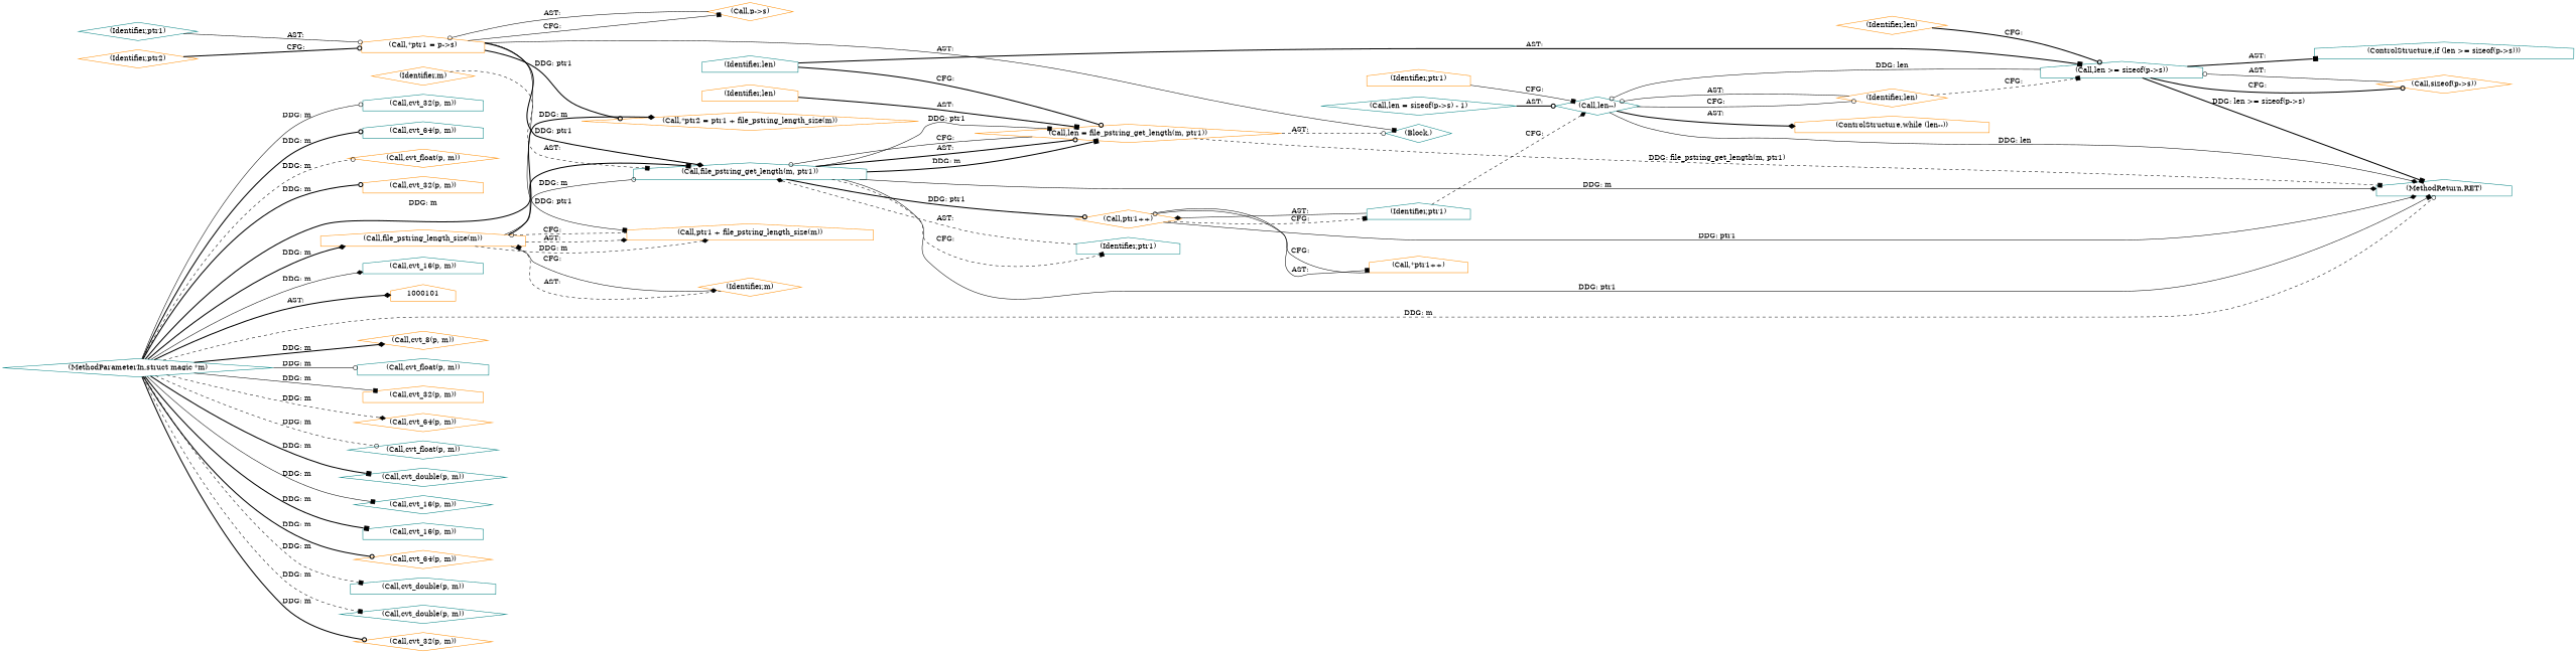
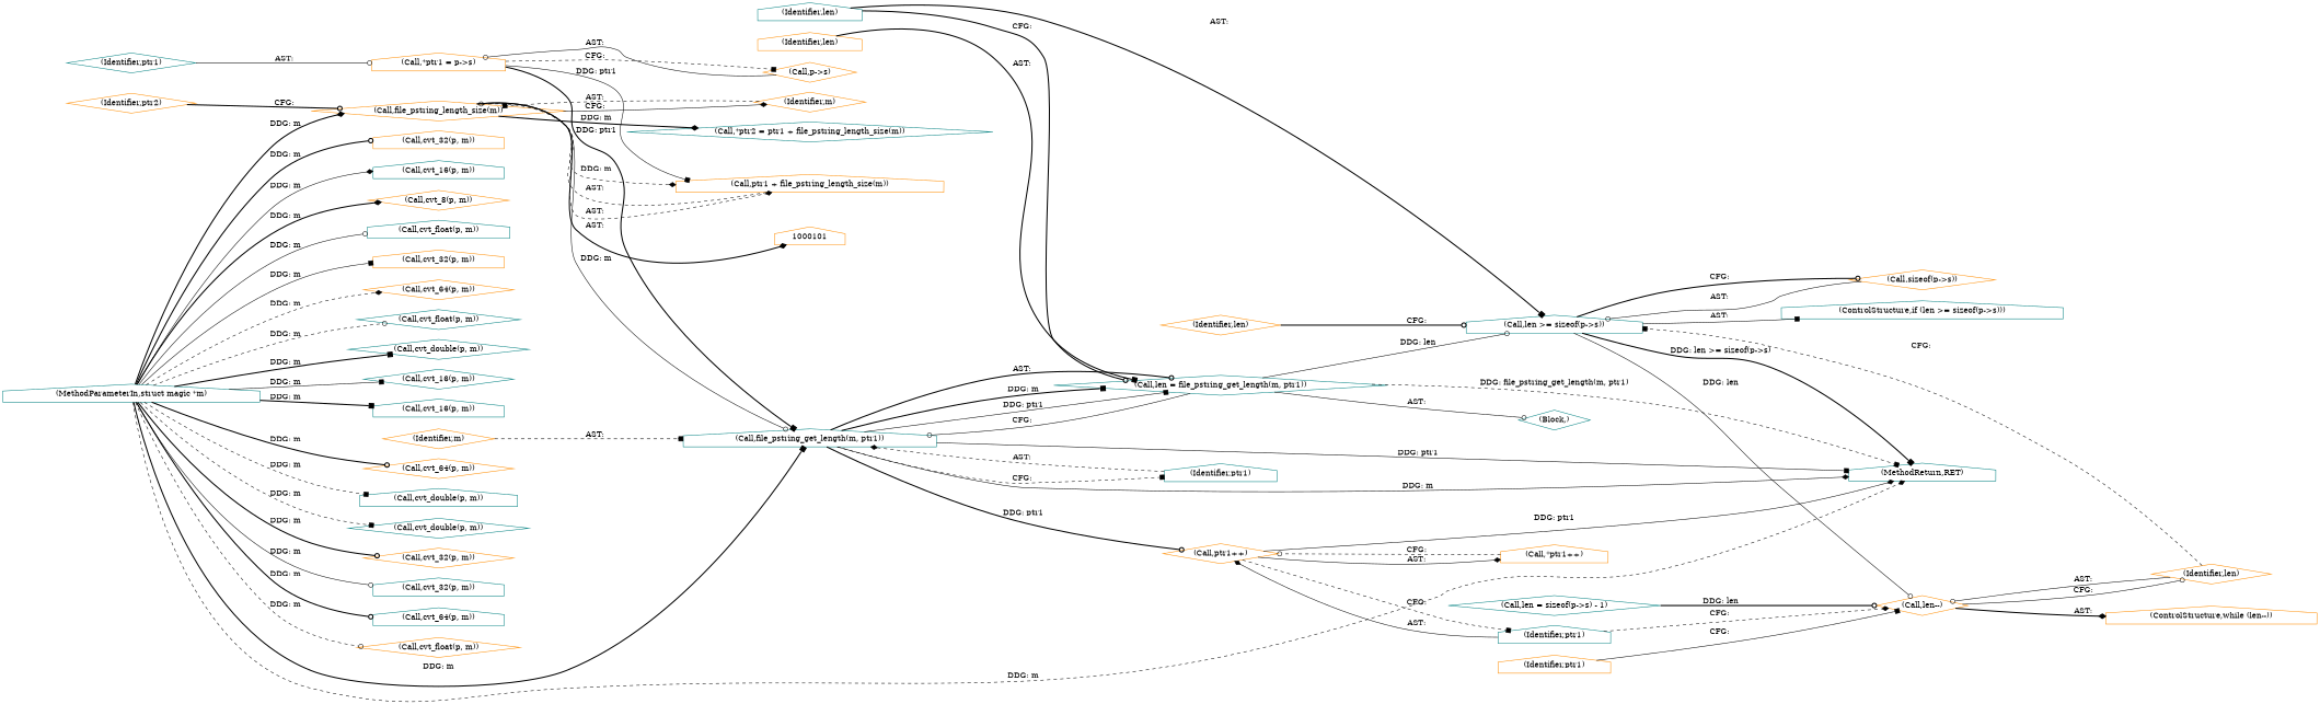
  digraph {
    rankdir=LR
    node [color=darkorange shape=diamond]
    edge [arrowhead=odot style=solid]
    n1 [color=teal label="(Call,file_pstring_get_length(m, ptr1))" shape=house]
-   n2 [label="(Call,len = file_pstring_get_length(m, ptr1))"]
+   n2 [color=teal label="(Call,len = file_pstring_get_length(m, ptr1))"]
    n3 [label="(Call,ptr1++)"]
    n4 [color=teal label="(MethodReturn,RET)" shape=house]
    n5 [color=teal label="(Identifier,ptr1)" shape=house]
    n6 [color=teal label="(Block,)"]
    n7 [color=teal label="(Call,len >= sizeof(p->s))" shape=house]
    n8 [color=teal label="(Identifier,ptr1)" shape=house]
    n9 [label="(Call,*ptr1++)" shape=house]
-   n10 [label="(Call,file_pstring_length_size(m))" shape=house]
+   n10 [label="(Call,file_pstring_length_size(m))"]
    n11 [label="(Identifier,m)"]
-   n12 [label="(Call,*ptr2 = ptr1 + file_pstring_length_size(m))"]
+   n12 [color=teal label="(Call,*ptr2 = ptr1 + file_pstring_length_size(m))"]
    n13 [label="(Call,ptr1 + file_pstring_length_size(m))" shape=house]
-   n14 [color=teal label="(MethodParameterIn,struct magic *m)"]
+   n14 [color=teal label="(MethodParameterIn,struct magic *m)" shape=house]
    n15 [label="(Call,cvt_8(p, m))"]
    n16 [color=teal label="(Call,cvt_float(p, m))" shape=house]
    n17 [label="(Call,cvt_32(p, m))" shape=house]
    n18 [label="(Call,cvt_64(p, m))"]
    n19 [color=teal label="(Call,cvt_float(p, m))"]
    n20 [color=teal label="(Call,cvt_double(p, m))"]
    n21 [color=teal label="(Call,cvt_16(p, m))"]
    n22 [color=teal label="(Call,cvt_16(p, m))" shape=house]
    n23 [label="(Call,cvt_64(p, m))"]
    n24 [color=teal label="(Call,cvt_double(p, m))" shape=house]
    n25 [color=teal label="(Call,cvt_double(p, m))"]
    n26 [label="(Call,cvt_32(p, m))"]
    n27 [color=teal label="(Call,cvt_32(p, m))" shape=house]
    n28 [color=teal label="(Call,cvt_64(p, m))" shape=house]
    n29 [label="(Call,cvt_float(p, m))"]
    n30 [label="(Call,cvt_32(p, m))" shape=house]
    n31 [color=teal label="(Call,cvt_16(p, m))" shape=house]
    1000101 [shape=house]
    n33 [label="(Call,*ptr1 = p->s)" shape=house]
    n34 [label="(Call,p->s)"]
-   n35 [color=teal label="(Call,len--)"]
+   n35 [label="(Call,len--)"]
    n36 [label="(Call,sizeof(p->s))"]
    n37 [color=teal label="(ControlStructure,if (len >= sizeof(p->s)))" shape=house]
    n38 [label="(Identifier,len)"]
    n39 [label="(ControlStructure,while (len--))" shape=house]
    n40 [color=teal label="(Identifier,len)" shape=house]
    n41 [color=teal label="(Call,len = sizeof(p->s) - 1)"]
    n42 [label="(Identifier,m)"]
    n43 [label="(Identifier,ptr2)"]
    n44 [label="(Identifier,ptr1)" shape=house]
    n45 [label="(Identifier,len)" shape=house]
    n46 [label="(Identifier,len)"]
    n47 [color=teal label="(Identifier,ptr1)"]
    n1 -> n2 [label="AST: " style=bold]
    n1 -> n2 [arrowhead=box label="DDG: m" style=bold]
    n1 -> n2 [arrowhead=box label="DDG: ptr1"]
    n1 -> n3 [label="DDG: ptr1" style=bold]
    n1 -> n4 [arrowhead=box label="DDG: ptr1"]
    n1 -> n4 [arrowhead=diamond label="DDG: m"]
    n1 -> n5 [arrowhead=box label="CFG: " style=dashed]
    n2 -> n1 [label="CFG: "]
    n2 -> n4 [arrowhead=box label="DDG: file_pstring_get_length(m, ptr1)" style=dashed]
-   n2 -> n6 [label="AST: " style=dashed]
+   n2 -> n6 [label="AST: "]
+   n2 -> n7 [label="DDG: len"]
    n3 -> n4 [arrowhead=diamond label="DDG: ptr1"]
    n3 -> n8 [arrowhead=box label="CFG: " style=dashed]
-   n3 -> n9 [arrowhead=box label="AST: "]
+   n3 -> n9 [arrowhead=diamond label="AST: "]
    n5 -> n1 [arrowhead=diamond label="AST: " style=dashed]
    n7 -> n4 [arrowhead=box label="DDG: len >= sizeof(p->s)" style=bold]
    n7 -> n35 [label="DDG: len"]
    n7 -> n36 [label="CFG: " style=bold]
-   n7 -> n37 [arrowhead=box label="AST: " style=bold]
+   n7 -> n37 [arrowhead=box label="AST: "]
    n8 -> n3 [arrowhead=diamond label="AST: "]
    n8 -> n35 [arrowhead=diamond label="CFG: " style=dashed]
-   n9 -> n3 [label="CFG: "]
+   n9 -> n3 [label="CFG: " style=dashed]
    n10 -> n1 [label="DDG: m"]
    n10 -> n11 [arrowhead=diamond label="CFG: "]
    n10 -> n12 [arrowhead=diamond label="DDG: m" style=bold]
    n10 -> n13 [arrowhead=diamond label="AST: " style=dashed]
    n10 -> n13 [arrowhead=diamond label="DDG: m" style=dashed]
    n11 -> n10 [arrowhead=box label="AST: " style=dashed]
-   n13 -> n10 [label="CFG: " style=dashed]
+   n13 -> n10 [label="AST: " style=dashed]
    n14 -> n1 [arrowhead=box label="DDG: m" style=bold]
-   n14 -> n4 [label="DDG: m" style=dashed]
+   n14 -> n4 [arrowhead=diamond label="DDG: m" style=dashed]
    n14 -> n10 [arrowhead=diamond label="DDG: m" style=bold]
    n14 -> n15 [arrowhead=diamond label="DDG: m" style=bold]
    n14 -> n16 [label="DDG: m"]
    n14 -> n17 [arrowhead=box label="DDG: m"]
    n14 -> n18 [arrowhead=diamond label="DDG: m" style=dashed]
    n14 -> n19 [label="DDG: m" style=dashed]
    n14 -> n20 [arrowhead=box label="DDG: m" style=bold]
    n14 -> n21 [arrowhead=box label="DDG: m"]
    n14 -> n22 [arrowhead=box label="DDG: m" style=bold]
    n14 -> n23 [label="DDG: m" style=bold]
    n14 -> n24 [arrowhead=box label="DDG: m" style=dashed]
    n14 -> n25 [arrowhead=box label="DDG: m" style=dashed]
    n14 -> n26 [label="DDG: m" style=bold]
    n14 -> n27 [label="DDG: m"]
    n14 -> n28 [label="DDG: m" style=bold]
    n14 -> n29 [label="DDG: m" style=dashed]
    n14 -> n30 [label="DDG: m" style=bold]
    n14 -> n31 [arrowhead=diamond label="DDG: m"]
-   n14 -> 1000101 [arrowhead=diamond label="AST: " style=bold]
-   n33 -> n1 [arrowhead=diamond label="DDG: ptr1" style=bold]
-   n33 -> n6 [arrowhead=box label="AST: "]
-   n33 -> n12 [label="DDG: ptr1" style=bold]
+   n10 -> 1000101 [arrowhead=diamond label="AST: " style=bold]
+   n33 -> n1 [arrowhead=box label="DDG: ptr1" style=bold]
    n33 -> n13 [arrowhead=box label="DDG: ptr1"]
-   n33 -> n34 [arrowhead=box label="CFG: "]
+   n33 -> n34 [arrowhead=box label="CFG: " style=dashed]
    n34 -> n33 [label="AST: "]
-   n35 -> n4 [arrowhead=diamond label="DDG: len"]
    n35 -> n38 [label="CFG: "]
    n35 -> n39 [arrowhead=diamond label="AST: " style=bold]
    n36 -> n7 [label="AST: "]
    n38 -> n7 [arrowhead=box label="CFG: " style=dashed]
    n38 -> n35 [label="AST: "]
    n40 -> n2 [label="CFG: " style=bold]
    n40 -> n7 [arrowhead=box label="AST: " style=bold]
-   n41 -> n35 [label="AST: " style=bold]
+   n41 -> n35 [label="DDG: len" style=bold]
    n42 -> n1 [arrowhead=box label="AST: " style=dashed]
-   n43 -> n33 [label="CFG: " style=bold]
+   n43 -> n10 [label="CFG: " style=bold]
    n44 -> n35 [arrowhead=box label="CFG: "]
    n45 -> n2 [arrowhead=box label="AST: " style=bold]
    n46 -> n7 [label="CFG: " style=bold]
    n47 -> n33 [label="AST: "]
  }
